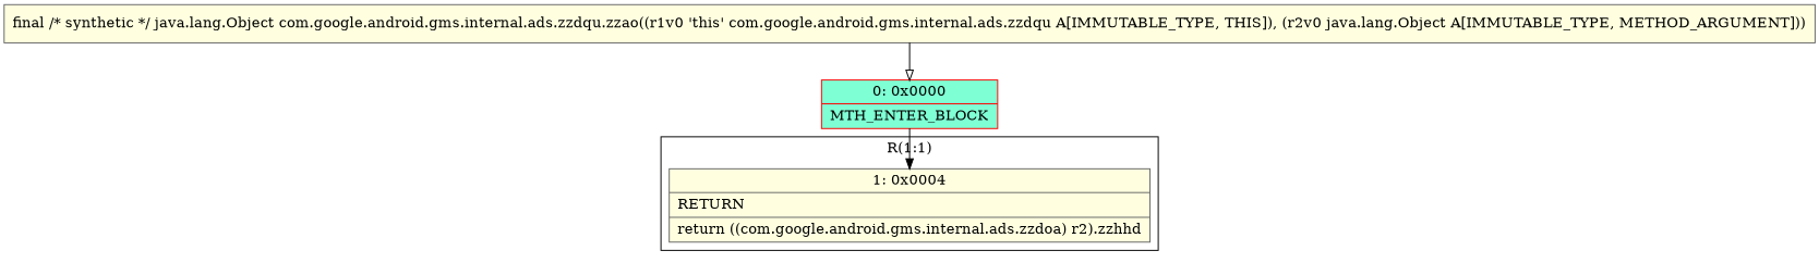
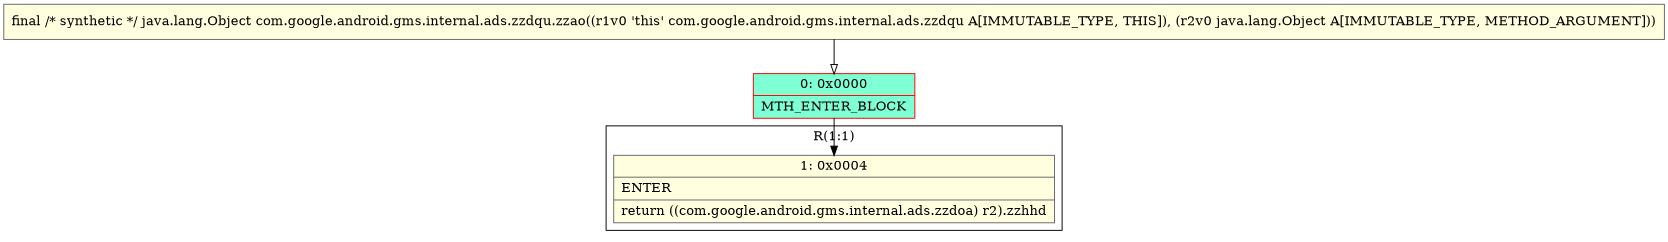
  digraph {
    node [color=gray40 shape=record style=filled fillcolor=lightyellow]
-   n1 [label="{1\:\ 0x0004|RETURN\l|return ((com.google.android.gms.internal.ads.zzdoa) r2).zzhhd\l}"]
+   n1 [label="{1\:\ 0x0004|ENTER\l|return ((com.google.android.gms.internal.ads.zzdoa) r2).zzhhd\l}"]
    n2 [color=red label="{0\:\ 0x0000|MTH_ENTER_BLOCK\l}" fillcolor=aquamarine]
    n3 [label="{final \/* synthetic *\/ java.lang.Object com.google.android.gms.internal.ads.zzdqu.zzao((r1v0 'this' com.google.android.gms.internal.ads.zzdqu A[IMMUTABLE_TYPE, THIS]), (r2v0 java.lang.Object A[IMMUTABLE_TYPE, METHOD_ARGUMENT])) }"]
    subgraph cluster_1 {
      label="R(1:1)"
      n1
    }
    n2 -> n1 [arrowhead=normal]
    n3 -> n2 [arrowhead=onormal]
  }
